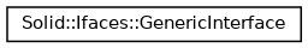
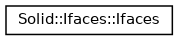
  digraph {
    rankdir=LR
-   n1 [color=black fillcolor=white fontname=Helvetica fontsize=10 height=0.2 label="Solid::Ifaces::GenericInterface" shape=box style=filled width=0.4]
+   n1 [color=black fillcolor=white fontname=Helvetica fontsize=10 height=0.2 label="Solid::Ifaces::Ifaces" shape=box style=filled width=0.4]
  }
